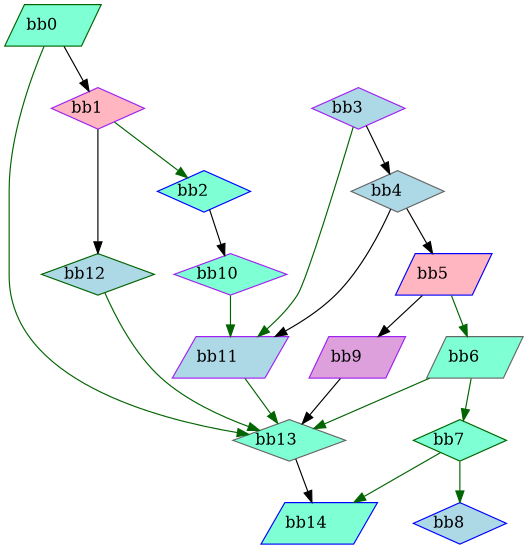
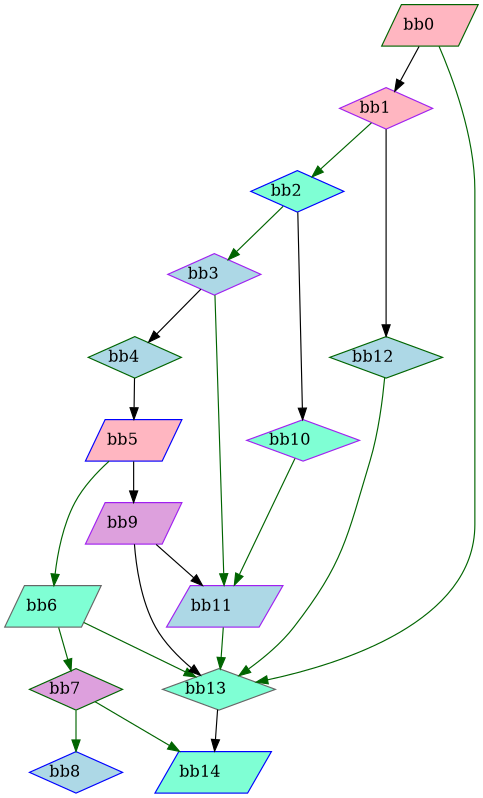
  digraph {
    node [color=purple fillcolor=aquamarine shape=diamond style=filled]
    edge [color=darkgreen]
-   n1 [color=darkgreen label="bb0\l" shape=parallelogram]
+   n1 [color=darkgreen fillcolor=lightpink label="bb0\l" shape=parallelogram]
    n2 [fillcolor=lightpink label="bb1\l"]
    n3 [color=gray40 label="bb13\l"]
    n4 [color=blue label="bb2\l"]
    n5 [color=darkgreen fillcolor=lightblue label="bb12\l"]
    n6 [color=blue label="bb14\l" shape=parallelogram]
    n7 [fillcolor=lightblue label="bb3\l"]
    n8 [label="bb10\l"]
-   n9 [color=gray40 fillcolor=lightblue label="bb4\l"]
+   n9 [color=darkgreen fillcolor=lightblue label="bb4\l"]
    n10 [fillcolor=lightblue label="bb11\l" shape=parallelogram]
    n11 [color=blue fillcolor=lightpink label="bb5\l" shape=parallelogram]
    n12 [color=gray40 label="bb6\l" shape=parallelogram]
    n13 [fillcolor=plum label="bb9\l" shape=parallelogram]
-   n14 [color=darkgreen label="bb7\l"]
+   n14 [color=darkgreen fillcolor=plum label="bb7\l"]
    n15 [color=blue fillcolor=lightblue label="bb8\l"]
    n1 -> n2 [color=black]
    n1 -> n3
    n2 -> n4
    n2 -> n5 [color=black]
    n3 -> n6 [color=black]
+   n4 -> n7
    n4 -> n8 [color=black]
    n5 -> n3
    n7 -> n9 [color=black]
    n7 -> n10
    n8 -> n10
-   n9 -> n10 [color=black]
+   n13 -> n10 [color=black]
    n9 -> n11 [color=black]
    n10 -> n3
    n11 -> n12
    n11 -> n13 [color=black]
    n12 -> n3
    n12 -> n14
    n13 -> n3 [color=black]
    n14 -> n6
    n14 -> n15
  }
